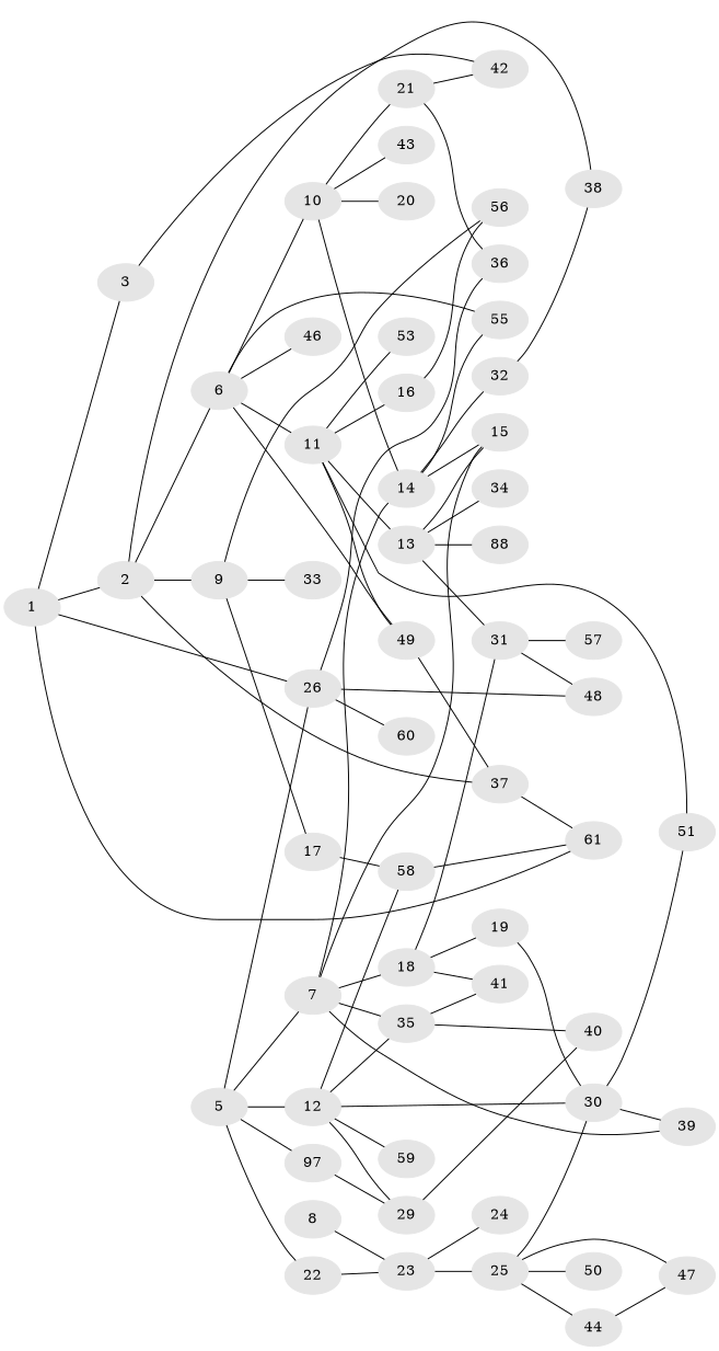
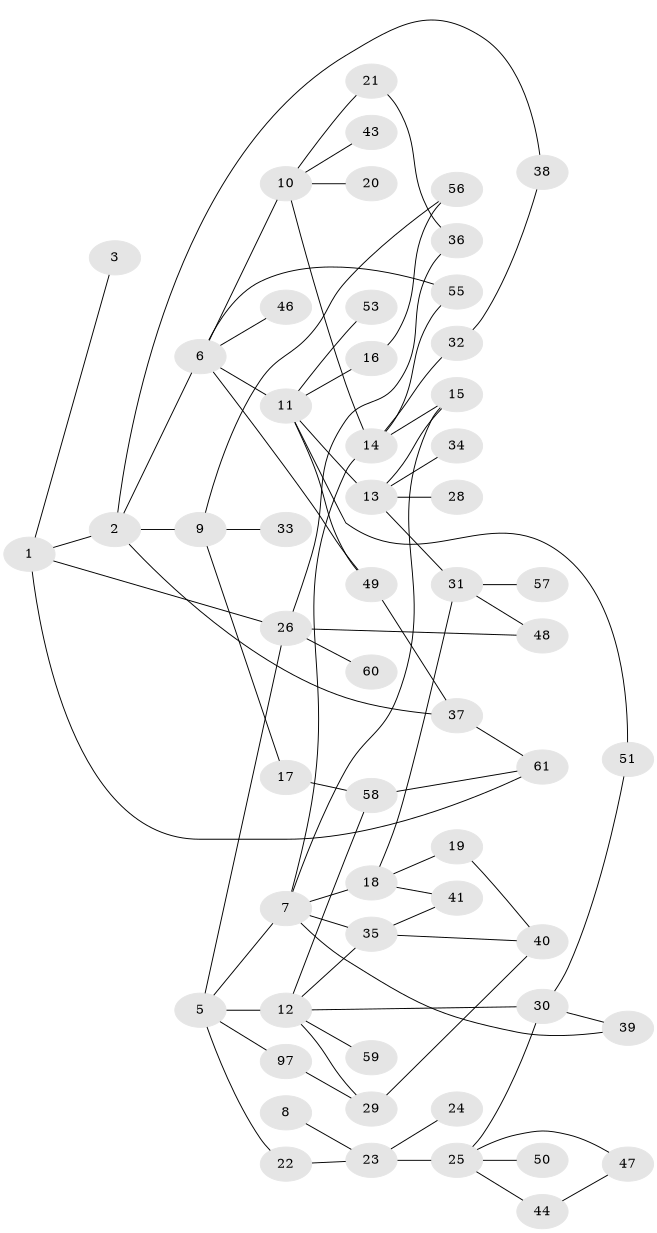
  graph {
    rankdir=LR
    node [color=gray90 style=filled]
    1
    2
    3
    26
    61
    6
    9
    37
    38
-   42
    36
    48
    60
    10
    11
    46
    49
    55
    17
    33
    56
    5
    7
    12
    22
    n26 [label=97]
    8
    23
    14
    15
    18
    35
    39
    29
    30
    58
    59
    20
    21
    43
    13
    16
    51
    53
    32
    31
    19
    41
    40
    24
    25
-   28 [label=88]
+   28
    34
    57
    44
    47
    50
    1 -- 2
    1 -- 3
    1 -- 26
    1 -- 61
    2 -- 6
    2 -- 9
    2 -- 37
    2 -- 38
-   3 -- 42
    26 -- 36
    26 -- 48
    26 -- 60
    6 -- 10
    6 -- 11
    6 -- 46
    6 -- 49
    6 -- 55
    9 -- 17
    9 -- 33
    9 -- 56
    37 -- 61
    10 -- 14
    10 -- 20
    10 -- 21
    10 -- 43
    11 -- 49
    11 -- 13
    11 -- 16
    11 -- 51
    11 -- 53
    49 -- 37
    17 -- 58
    5 -- 26
    5 -- 7
    5 -- 12
    5 -- 22
    5 -- n26
    7 -- 14
    7 -- 15
    7 -- 18
    7 -- 35
    7 -- 39
    12 -- 35
    12 -- 29
    12 -- 30
    12 -- 58
    12 -- 59
    22 -- 23
    n26 -- 29
    8 -- 23
    23 -- 24
    23 -- 25
    14 -- 55
    14 -- 15
    14 -- 32
    18 -- 31
    18 -- 19
    18 -- 41
    35 -- 41
    35 -- 40
    29 -- 40
    30 -- 39
    30 -- 51
    58 -- 61
-   21 -- 42
    21 -- 36
    13 -- 15
    13 -- 31
    13 -- 28
    13 -- 34
    16 -- 56
    32 -- 38
    31 -- 48
    31 -- 57
-   19 -- 30
+   19 -- 40
    25 -- 30
    25 -- 44
    25 -- 47
    25 -- 50
    44 -- 47
  }
